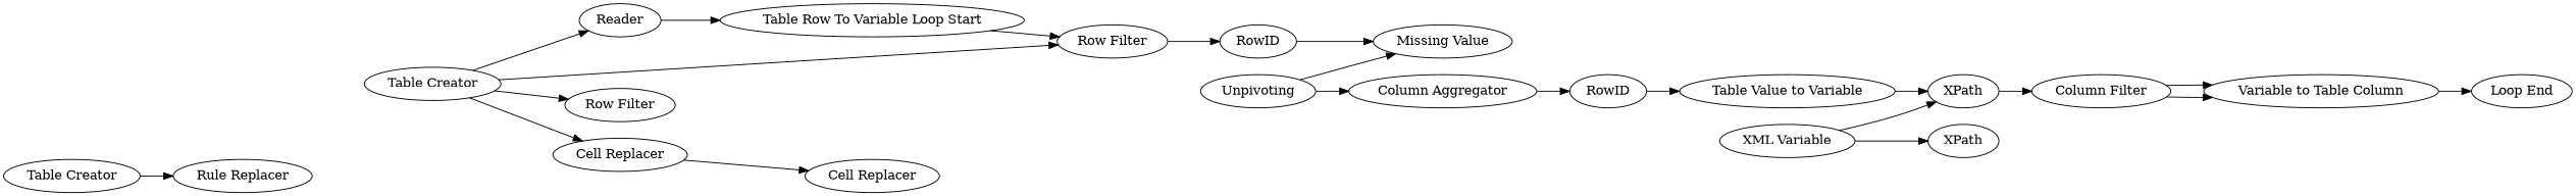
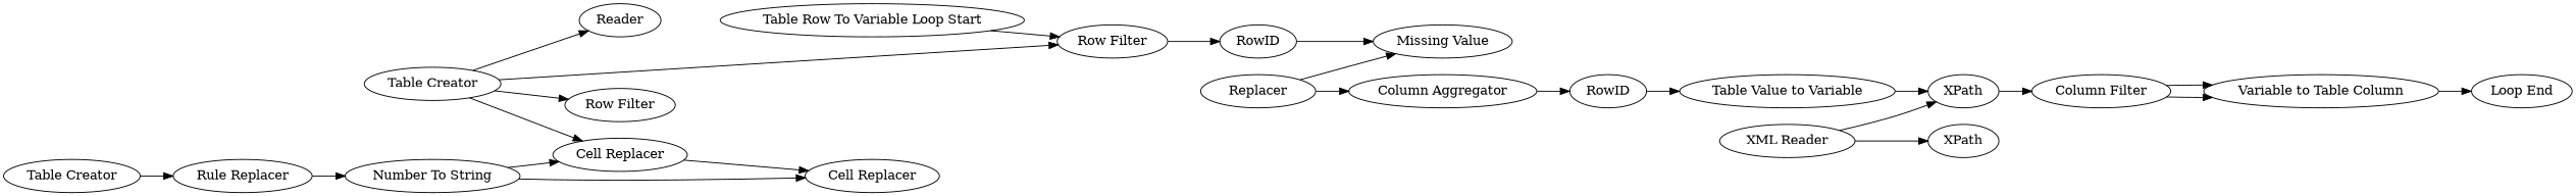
  digraph {
    rankdir=LR
-   n1 [label="XML Variable"]
+   n1 [label="XML Reader"]
    n2 [label=XPath]
    n3 [label=XPath]
    n4 [label="Column Filter"]
    n5 [label="Variable to Table Column"]
    n6 [label="Table Creator"]
    n7 [label=Reader]
    n8 [label="Row Filter"]
    n9 [label="Cell Replacer"]
    n10 [label="Row Filter"]
    n11 [label="Table Row To Variable Loop Start"]
    n12 [label=RowID]
    n13 [label="Cell Replacer"]
    n14 [label="Missing Value"]
    n15 [label="Loop End"]
    n16 [label="Table Value to Variable"]
-   n17 [label=Unpivoting]
+   n17 [label=Replacer]
    n18 [label="Column Aggregator"]
    n19 [label=RowID]
    n20 [label="Table Creator"]
    n21 [label="Rule Replacer"]
+   n22 [label="Number To String"]
    n1 -> n2
    n1 -> n3
    n2 -> n4
    n4 -> n5
    n4 -> n5
    n5 -> n15
    n6 -> n7
    n6 -> n8
    n6 -> n9
    n6 -> n10
-   n7 -> n11
    n8 -> n12
    n9 -> n13
    n11 -> n8
    n12 -> n14
    n16 -> n2
    n17 -> n14
    n17 -> n18
    n18 -> n19
    n19 -> n16
    n20 -> n21
+   n21 -> n22
+   n22 -> n9
+   n22 -> n13
  }
